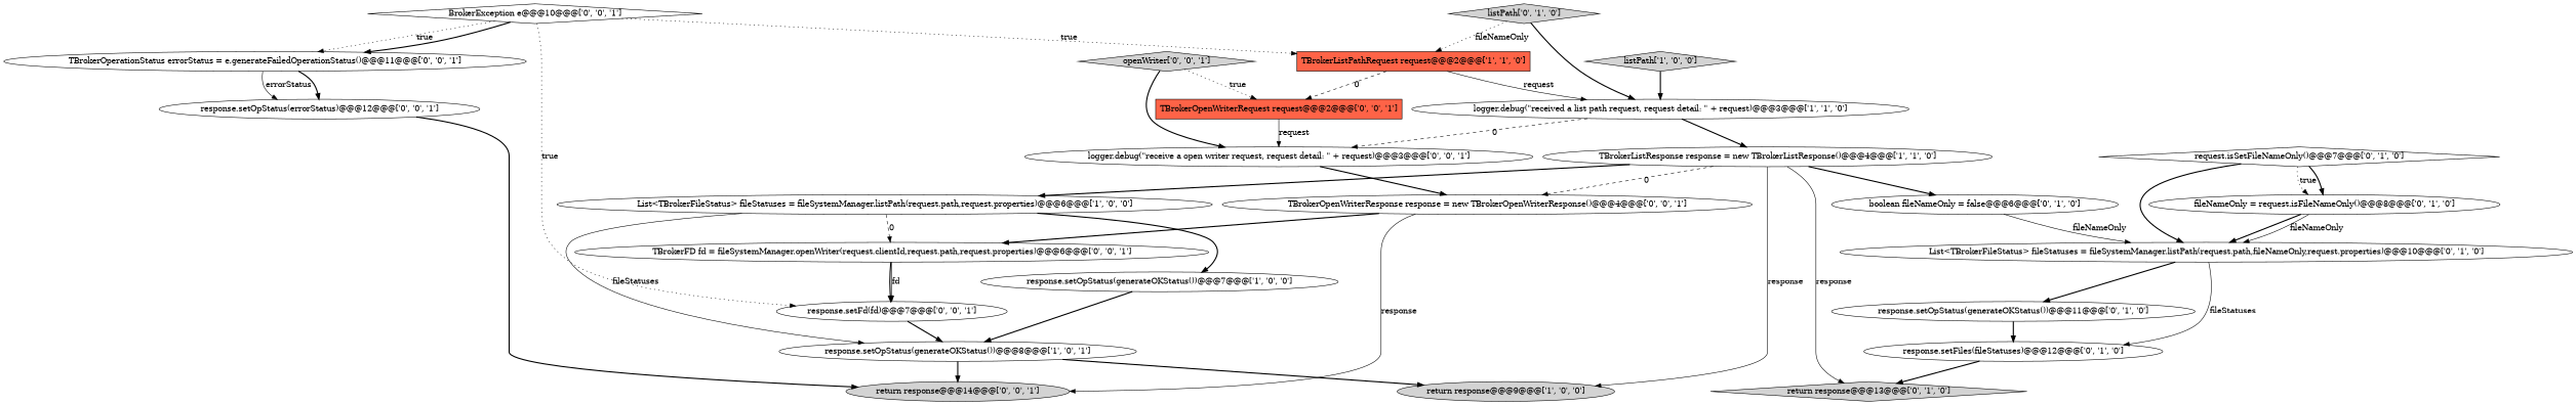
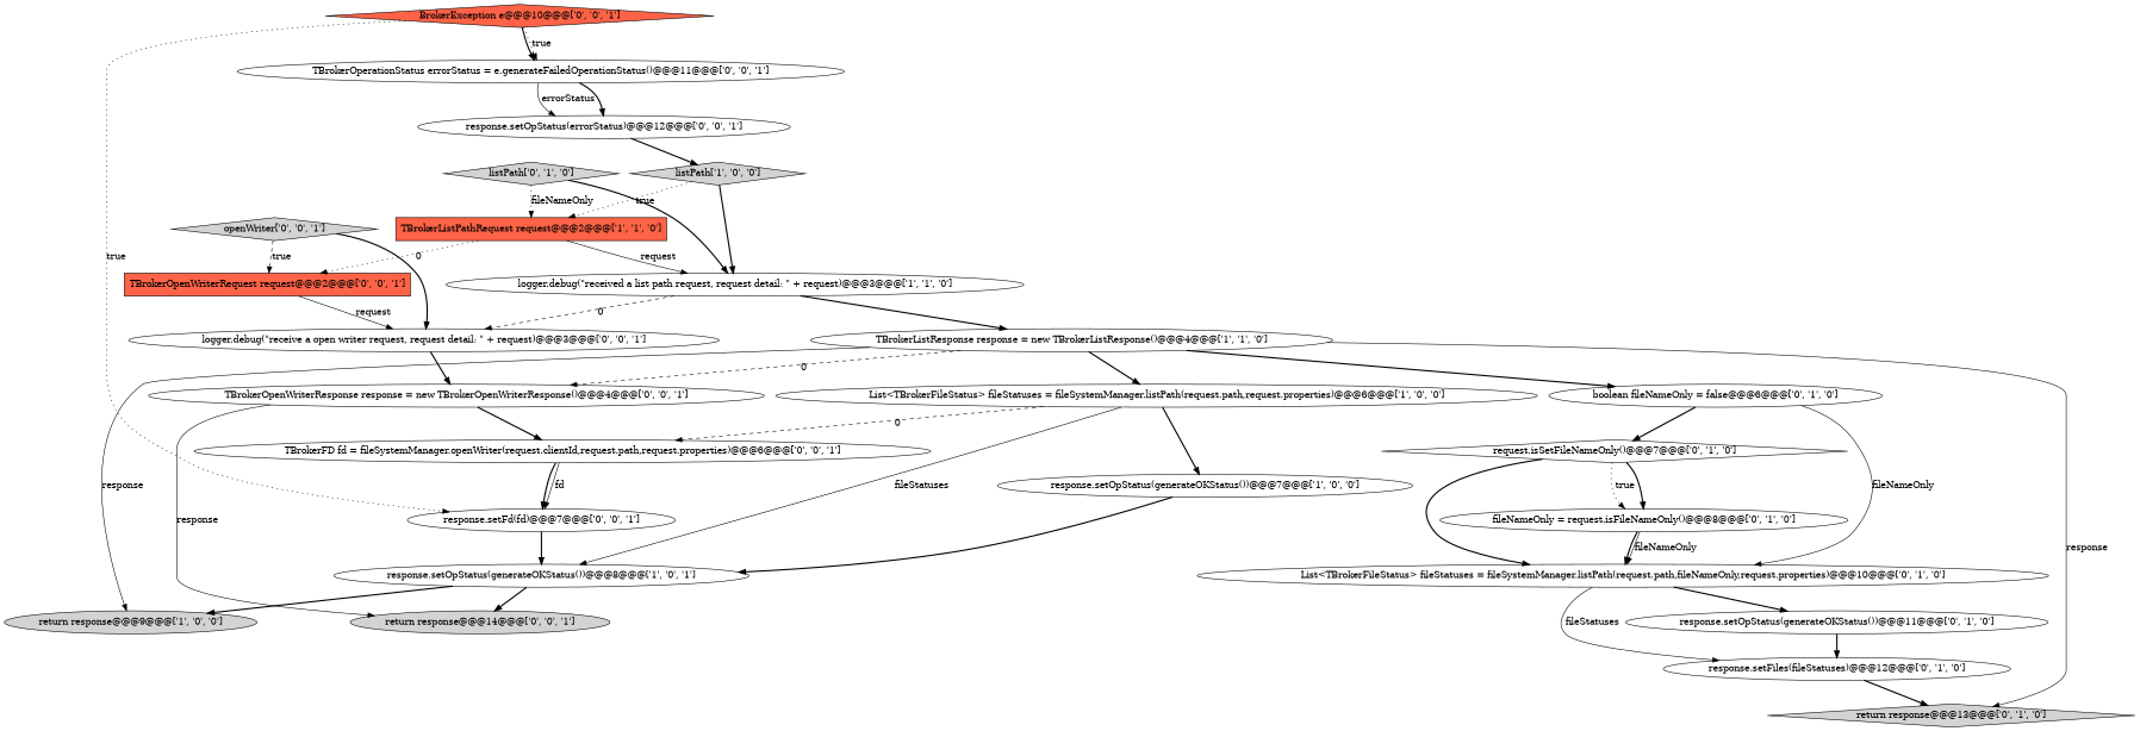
  digraph {
    node [fillcolor=white shape=ellipse style=filled]
    edge [style=bold]
    n1 [label="response.setOpStatus(generateOKStatus())@@@8@@@['1', '0', '1']"]
    n2 [fillcolor=lightgray label="return response@@@9@@@['1', '0', '0']"]
    n3 [fillcolor=lightgray label="return response@@@14@@@['0', '0', '1']"]
    n4 [label="boolean fileNameOnly = false@@@6@@@['0', '1', '0']"]
    n5 [label="request.isSetFileNameOnly()@@@7@@@['0', '1', '0']" shape=diamond]
    n6 [label="List<TBrokerFileStatus> fileStatuses = fileSystemManager.listPath(request.path,fileNameOnly,request.properties)@@@10@@@['0', '1', '0']"]
    n7 [label="fileNameOnly = request.isFileNameOnly()@@@8@@@['0', '1', '0']"]
    n8 [label="response.setOpStatus(generateOKStatus())@@@11@@@['0', '1', '0']"]
    n9 [label="response.setFiles(fileStatuses)@@@12@@@['0', '1', '0']"]
    n10 [label="List<TBrokerFileStatus> fileStatuses = fileSystemManager.listPath(request.path,request.properties)@@@6@@@['1', '0', '0']"]
    n11 [label="TBrokerFD fd = fileSystemManager.openWriter(request.clientId,request.path,request.properties)@@@6@@@['0', '0', '1']"]
    n12 [label="response.setOpStatus(generateOKStatus())@@@7@@@['1', '0', '0']"]
    n13 [label="response.setFd(fd)@@@7@@@['0', '0', '1']"]
    n14 [fillcolor=lightgray label="return response@@@13@@@['0', '1', '0']" shape=diamond]
    n15 [label="TBrokerListResponse response = new TBrokerListResponse()@@@4@@@['1', '1', '0']"]
    n16 [label="TBrokerOpenWriterResponse response = new TBrokerOpenWriterResponse()@@@4@@@['0', '0', '1']"]
    n17 [fillcolor=tomato label="TBrokerListPathRequest request@@@2@@@['1', '1', '0']" shape=box]
    n18 [fillcolor=tomato label="TBrokerOpenWriterRequest request@@@2@@@['0', '0', '1']" shape=box]
    n19 [label="logger.debug(\"received a list path request, request detail: \" + request)@@@3@@@['1', '1', '0']"]
    n20 [label="logger.debug(\"receive a open writer request, request detail: \" + request)@@@3@@@['0', '0', '1']"]
-   n21 [label="BrokerException e@@@10@@@['0', '0', '1']" shape=diamond]
+   n21 [fillcolor=tomato label="BrokerException e@@@10@@@['0', '0', '1']" shape=diamond]
    n22 [label="TBrokerOperationStatus errorStatus = e.generateFailedOperationStatus()@@@11@@@['0', '0', '1']"]
    n23 [label="response.setOpStatus(errorStatus)@@@12@@@['0', '0', '1']"]
    n24 [fillcolor=lightgray label="listPath['1', '0', '0']" shape=diamond]
    n25 [fillcolor=lightgray label="openWriter['0', '0', '1']" shape=diamond]
    n26 [fillcolor=lightgray label="listPath['0', '1', '0']" shape=diamond]
    n1 -> n2
    n1 -> n3
+   n4 -> n5
    n4 -> n6 [label=fileNameOnly style=solid]
    n5 -> n6
    n5 -> n7 [label=true style=dotted]
    n5 -> n7
    n6 -> n8
    n6 -> n9 [label=fileStatuses style=solid]
    n7 -> n6
    n7 -> n6 [label=fileNameOnly style=solid]
    n8 -> n9
    n9 -> n14
    n10 -> n1 [label=fileStatuses style=solid]
    n10 -> n11 [label=0 style=dashed]
    n10 -> n12
    n11 -> n13
    n11 -> n13 [label=fd style=solid]
    n12 -> n1
    n13 -> n1
    n15 -> n2 [label=response style=solid]
    n15 -> n4
    n15 -> n10
    n15 -> n14 [label=response style=solid]
    n15 -> n16 [label=0 style=dashed]
    n16 -> n3 [label=response style=solid]
    n16 -> n11
-   n17 -> n18 [label=0 style=dashed]
+   n17 -> n18 [label=0 style=dotted]
    n17 -> n19 [label=request style=solid]
    n18 -> n20 [label=request style=solid]
    n19 -> n15
    n19 -> n20 [label=0 style=dashed]
    n20 -> n16
    n21 -> n13 [label=true style=dotted]
    n21 -> n22 [label=true style=dotted]
    n21 -> n22
    n22 -> n23 [label=errorStatus style=solid]
    n22 -> n23
-   n23 -> n3
-   n21 -> n17 [label=true style=dotted]
+   n23 -> n24
+   n24 -> n17 [label=true style=dotted]
    n24 -> n19
-   n25 -> n18 [label=true style=dotted]
+   n25 -> n18 [label=true style=dashed]
    n25 -> n20
    n26 -> n17 [label=fileNameOnly style=dotted]
    n26 -> n19
  }
